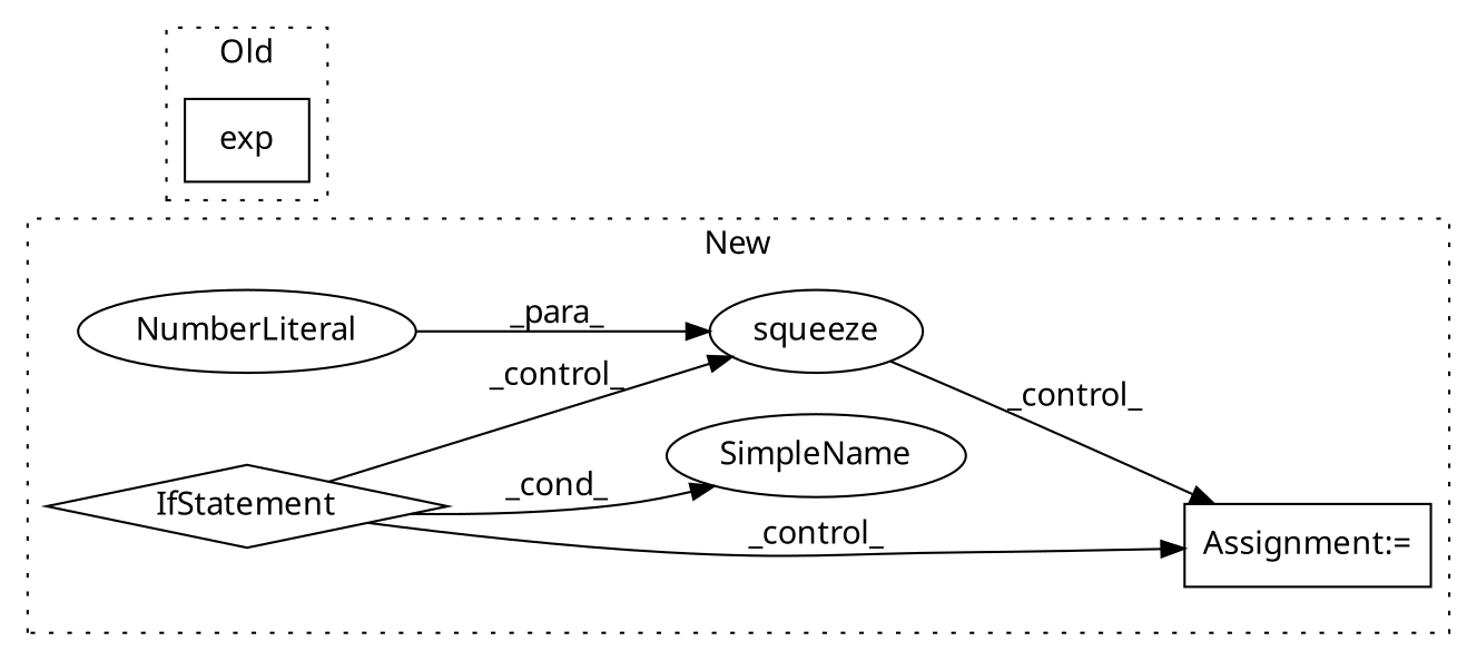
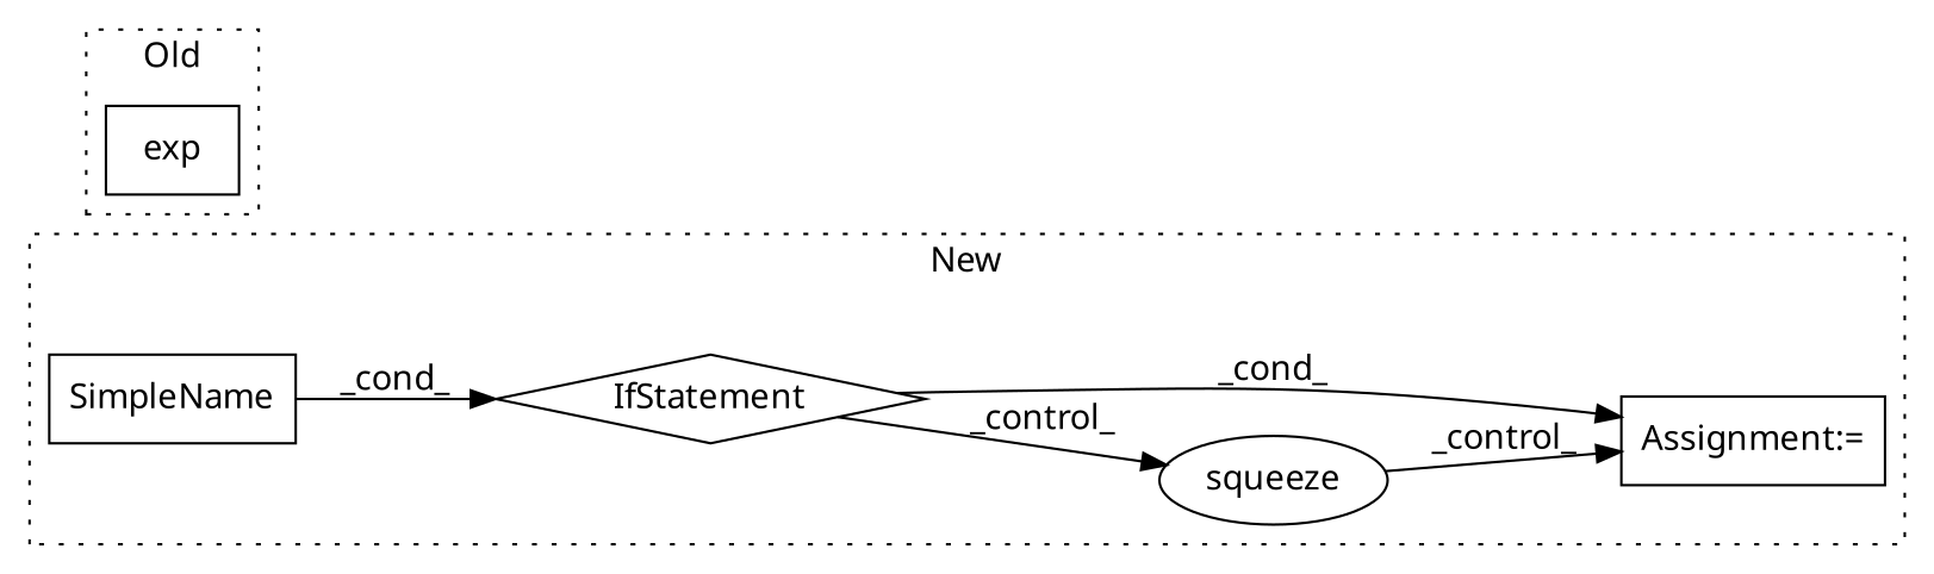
  digraph {
    fontname="Noto Sans"
    rankdir=LR
    node [a=32 fontname="Noto Sans" l=1 shape=ellipse]
    edge [fontname="Noto Sans"]
    n1 [l="8,1" label=squeeze s="2472,2481"]
    n2 [a=7 label="Assignment:=" s=2465 shape=box]
-   n3 [a=34 label=NumberLiteral s=2480]
    n4 [a=25 l="4,2" label=IfStatement s="2243,2282" shape=diamond]
-   n5 [a=42 label=SimpleName l=""]
+   n5 [a=42 label=SimpleName shape=box l=""]
    n6 [l=5 label=exp s=2192 shape=box]
    subgraph cluster_1 {
      label=New
      style=dotted
      n1
      n2
-     n3
      n4
      n5
    }
    subgraph cluster_2 {
      label=Old
      style=dotted
      n6
    }
    n1 -> n2 [label=_control_]
-   n3 -> n1 [label=_para_]
    n4 -> n1 [label=_control_]
-   n4 -> n2 [label=_control_]
-   n4 -> n5 [label=_cond_]
+   n4 -> n2 [label=_cond_]
+   n5 -> n4 [label=_cond_]
  }
